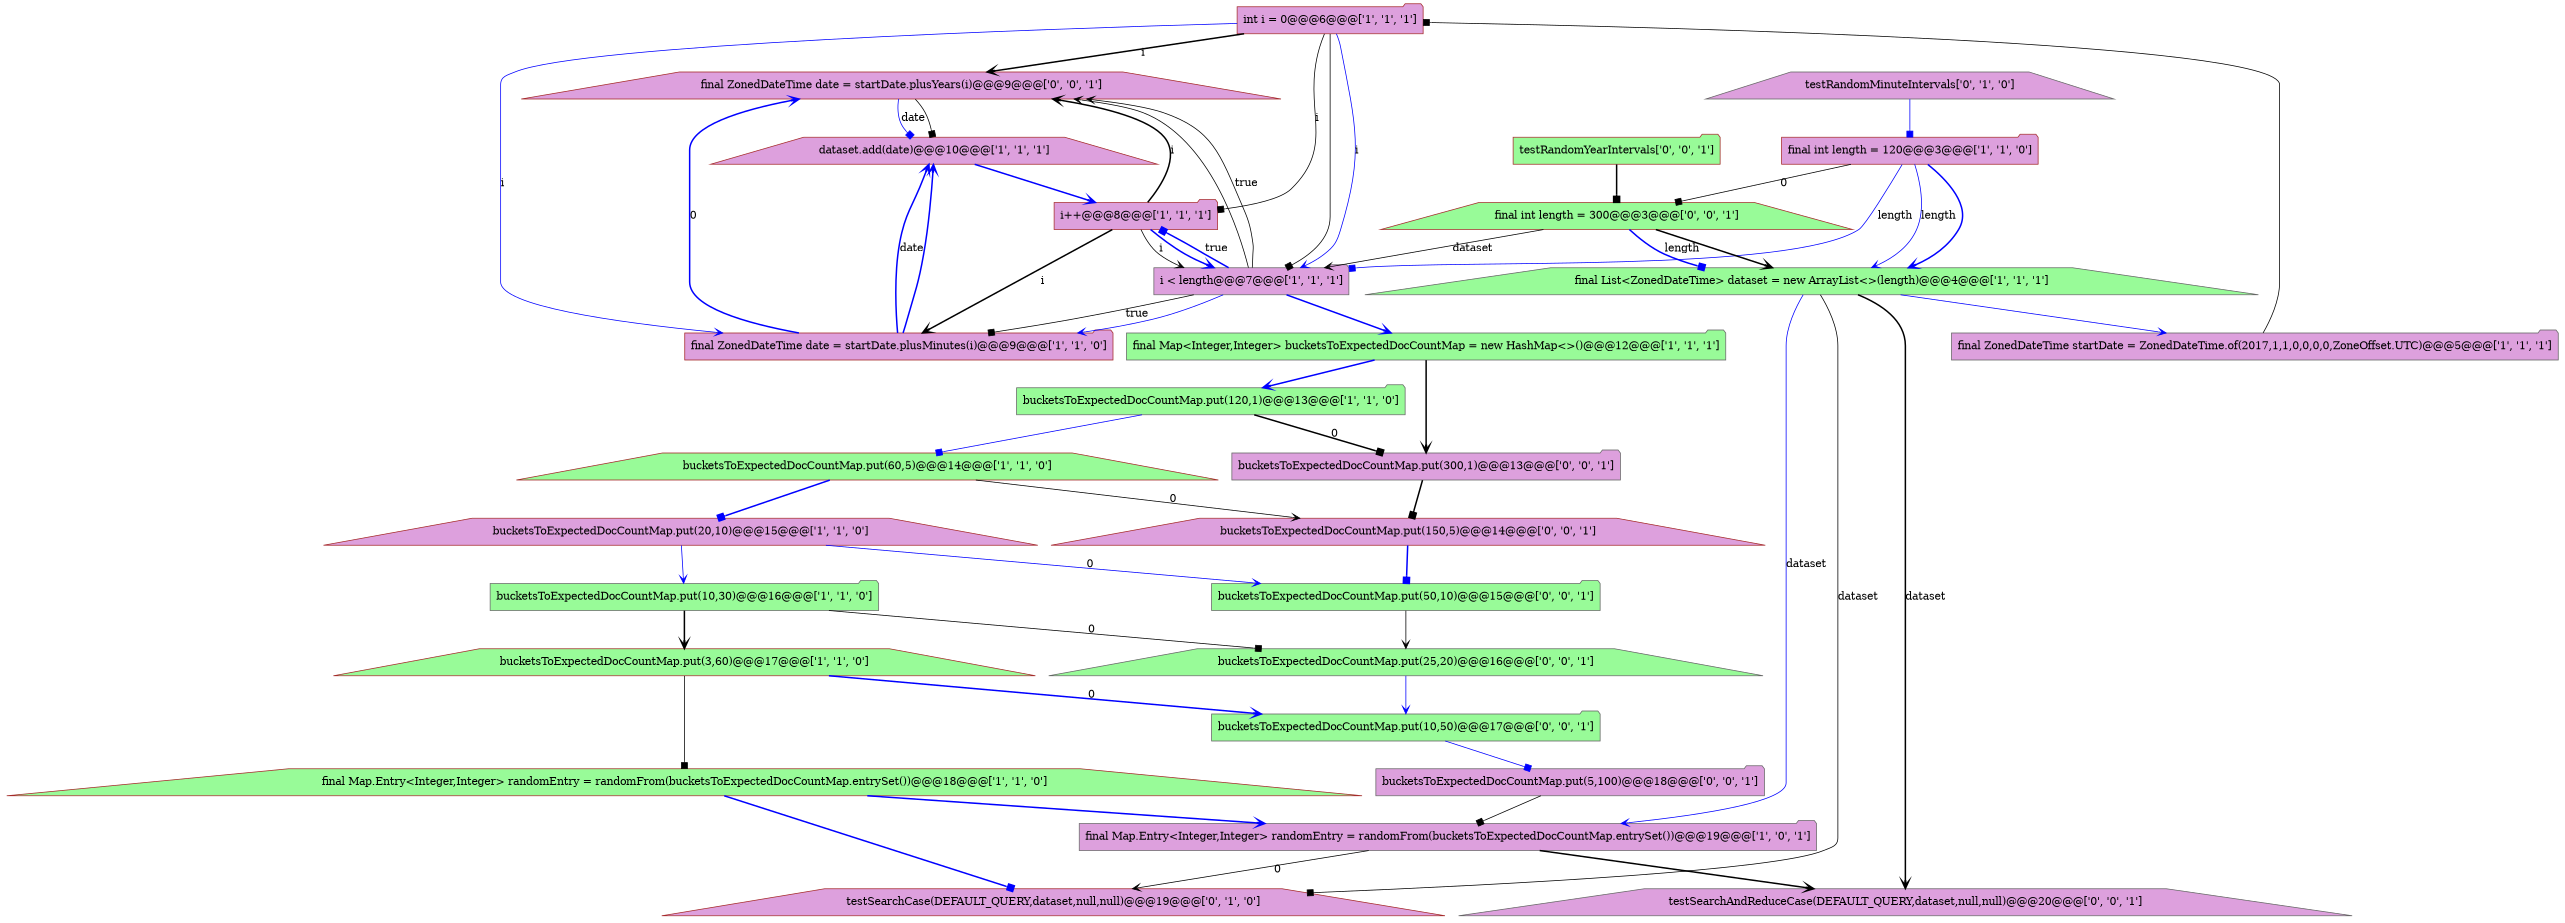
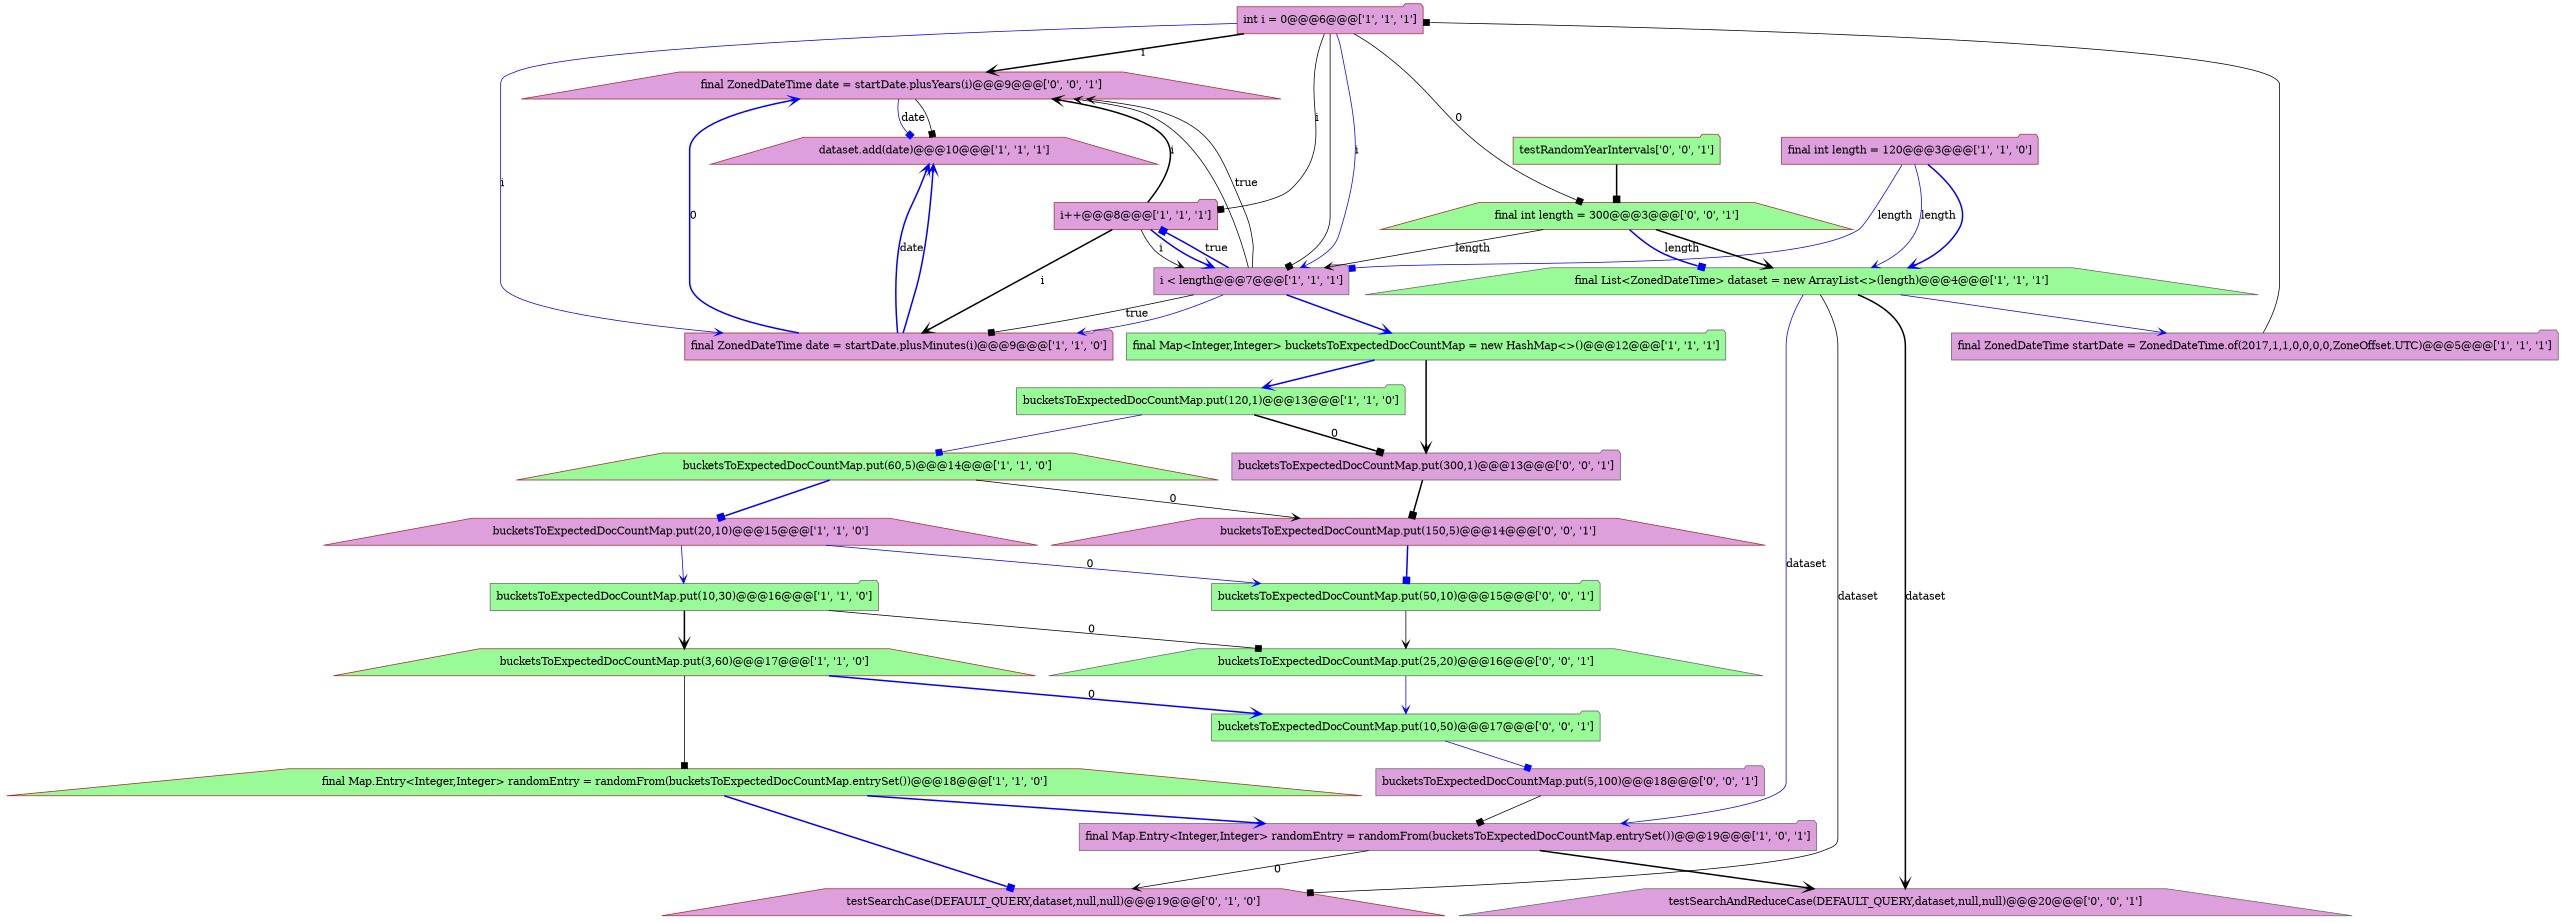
  digraph {
    node [color=brown fillcolor=plum shape=folder style=filled]
    edge [arrowhead=vee color=blue style=solid]
    n1 [label="int i = 0@@@6@@@['1', '1', '1']"]
    n2 [label="final ZonedDateTime date = startDate.plusYears(i)@@@9@@@['0', '0', '1']" shape=trapezium]
    n3 [label="final ZonedDateTime date = startDate.plusMinutes(i)@@@9@@@['1', '1', '0']"]
    n4 [label="i++@@@8@@@['1', '1', '1']"]
    n5 [color=gray40 label="i < length@@@7@@@['1', '1', '1']"]
    n6 [label="dataset.add(date)@@@10@@@['1', '1', '1']" shape=trapezium]
    n7 [color=gray40 fillcolor=palegreen label="final Map<Integer,Integer> bucketsToExpectedDocCountMap = new HashMap<>()@@@12@@@['1', '1', '1']"]
    n8 [label="bucketsToExpectedDocCountMap.put(150,5)@@@14@@@['0', '0', '1']" shape=trapezium]
    n9 [color=gray40 fillcolor=palegreen label="bucketsToExpectedDocCountMap.put(50,10)@@@15@@@['0', '0', '1']"]
    n10 [color=gray40 fillcolor=palegreen label="bucketsToExpectedDocCountMap.put(25,20)@@@16@@@['0', '0', '1']" shape=trapezium]
    n11 [color=gray40 label="bucketsToExpectedDocCountMap.put(5,100)@@@18@@@['0', '0', '1']"]
    n12 [color=gray40 label="final Map.Entry<Integer,Integer> randomEntry = randomFrom(bucketsToExpectedDocCountMap.entrySet())@@@19@@@['1', '0', '1']"]
    n13 [label="testSearchCase(DEFAULT_QUERY,dataset,null,null)@@@19@@@['0', '1', '0']" shape=trapezium]
    n14 [color=gray40 label="testSearchAndReduceCase(DEFAULT_QUERY,dataset,null,null)@@@20@@@['0', '0', '1']" shape=trapezium]
    n15 [label="final int length = 120@@@3@@@['1', '1', '0']"]
    n16 [color=gray40 fillcolor=palegreen label="final List<ZonedDateTime> dataset = new ArrayList<>(length)@@@4@@@['1', '1', '1']" shape=trapezium]
    n17 [fillcolor=palegreen label="final int length = 300@@@3@@@['0', '0', '1']" shape=trapezium]
    n18 [color=gray40 label="final ZonedDateTime startDate = ZonedDateTime.of(2017,1,1,0,0,0,0,ZoneOffset.UTC)@@@5@@@['1', '1', '1']"]
    n19 [fillcolor=palegreen label="bucketsToExpectedDocCountMap.put(3,60)@@@17@@@['1', '1', '0']" shape=trapezium]
    n20 [fillcolor=palegreen label="final Map.Entry<Integer,Integer> randomEntry = randomFrom(bucketsToExpectedDocCountMap.entrySet())@@@18@@@['1', '1', '0']" shape=trapezium]
    n21 [color=gray40 fillcolor=palegreen label="bucketsToExpectedDocCountMap.put(10,50)@@@17@@@['0', '0', '1']"]
-   n22 [color=gray40 label="testRandomMinuteIntervals['0', '1', '0']" shape=trapezium]
    n23 [fillcolor=palegreen label="testRandomYearIntervals['0', '0', '1']"]
    n24 [label="bucketsToExpectedDocCountMap.put(20,10)@@@15@@@['1', '1', '0']" shape=trapezium]
    n25 [color=gray40 fillcolor=palegreen label="bucketsToExpectedDocCountMap.put(10,30)@@@16@@@['1', '1', '0']"]
    n26 [fillcolor=palegreen label="bucketsToExpectedDocCountMap.put(60,5)@@@14@@@['1', '1', '0']" shape=trapezium]
    n27 [color=gray40 label="bucketsToExpectedDocCountMap.put(300,1)@@@13@@@['0', '0', '1']"]
    n28 [color=gray40 fillcolor=palegreen label="bucketsToExpectedDocCountMap.put(120,1)@@@13@@@['1', '1', '0']"]
    n1 -> n2 [color=black label=i style=bold]
    n1 -> n3 [label=i]
    n1 -> n4 [arrowhead=box color=black label=i]
    n1 -> n5 [arrowhead=box color=black]
    n1 -> n5 [label=i]
    n2 -> n6 [arrowhead=box label=date]
    n2 -> n6 [arrowhead=box color=black]
    n3 -> n2 [label=0 style=bold]
    n3 -> n6 [label=date style=bold]
    n3 -> n6 [style=bold]
    n4 -> n2 [color=black label=i style=bold]
    n4 -> n3 [color=black label=i style=bold]
    n4 -> n5 [color=black label=i]
    n4 -> n5 [style=bold]
    n5 -> n2 [color=black]
    n5 -> n2 [color=black label=true]
    n5 -> n3 [arrowhead=box color=black label=true]
    n5 -> n3
    n5 -> n4 [arrowhead=box label=true style=bold]
    n5 -> n7 [style=bold]
-   n6 -> n4 [style=bold]
    n7 -> n27 [color=black style=bold]
    n7 -> n28 [style=bold]
    n8 -> n9 [arrowhead=box style=bold]
    n9 -> n10 [color=black]
    n10 -> n21
    n11 -> n12 [arrowhead=box color=black]
    n12 -> n13 [color=black label=0]
    n12 -> n14 [color=black style=bold]
    n15 -> n5 [arrowhead=box label=length]
    n15 -> n16 [label=length]
    n15 -> n16 [style=bold]
-   n15 -> n17 [arrowhead=box color=black label=0]
+   n1 -> n17 [arrowhead=box color=black label=0]
    n16 -> n12 [label=dataset]
    n16 -> n13 [arrowhead=box color=black label=dataset]
    n16 -> n14 [color=black label=dataset style=bold]
    n16 -> n18
-   n17 -> n5 [color=black label=dataset]
+   n17 -> n5 [color=black label=length]
    n17 -> n16 [color=black style=bold]
    n17 -> n16 [arrowhead=box label=length style=bold]
    n18 -> n1 [arrowhead=box color=black]
    n19 -> n20 [arrowhead=box color=black]
    n19 -> n21 [label=0 style=bold]
    n20 -> n12 [style=bold]
    n20 -> n13 [arrowhead=box style=bold]
    n21 -> n11 [arrowhead=box]
-   n22 -> n15 [arrowhead=box]
    n23 -> n17 [arrowhead=box color=black style=bold]
    n24 -> n9 [label=0]
    n24 -> n25
    n25 -> n10 [arrowhead=box color=black label=0]
    n25 -> n19 [color=black style=bold]
    n26 -> n8 [color=black label=0]
    n26 -> n24 [arrowhead=box style=bold]
    n27 -> n8 [arrowhead=box color=black style=bold]
    n28 -> n26 [arrowhead=box]
    n28 -> n27 [arrowhead=box color=black label=0 style=bold]
  }
